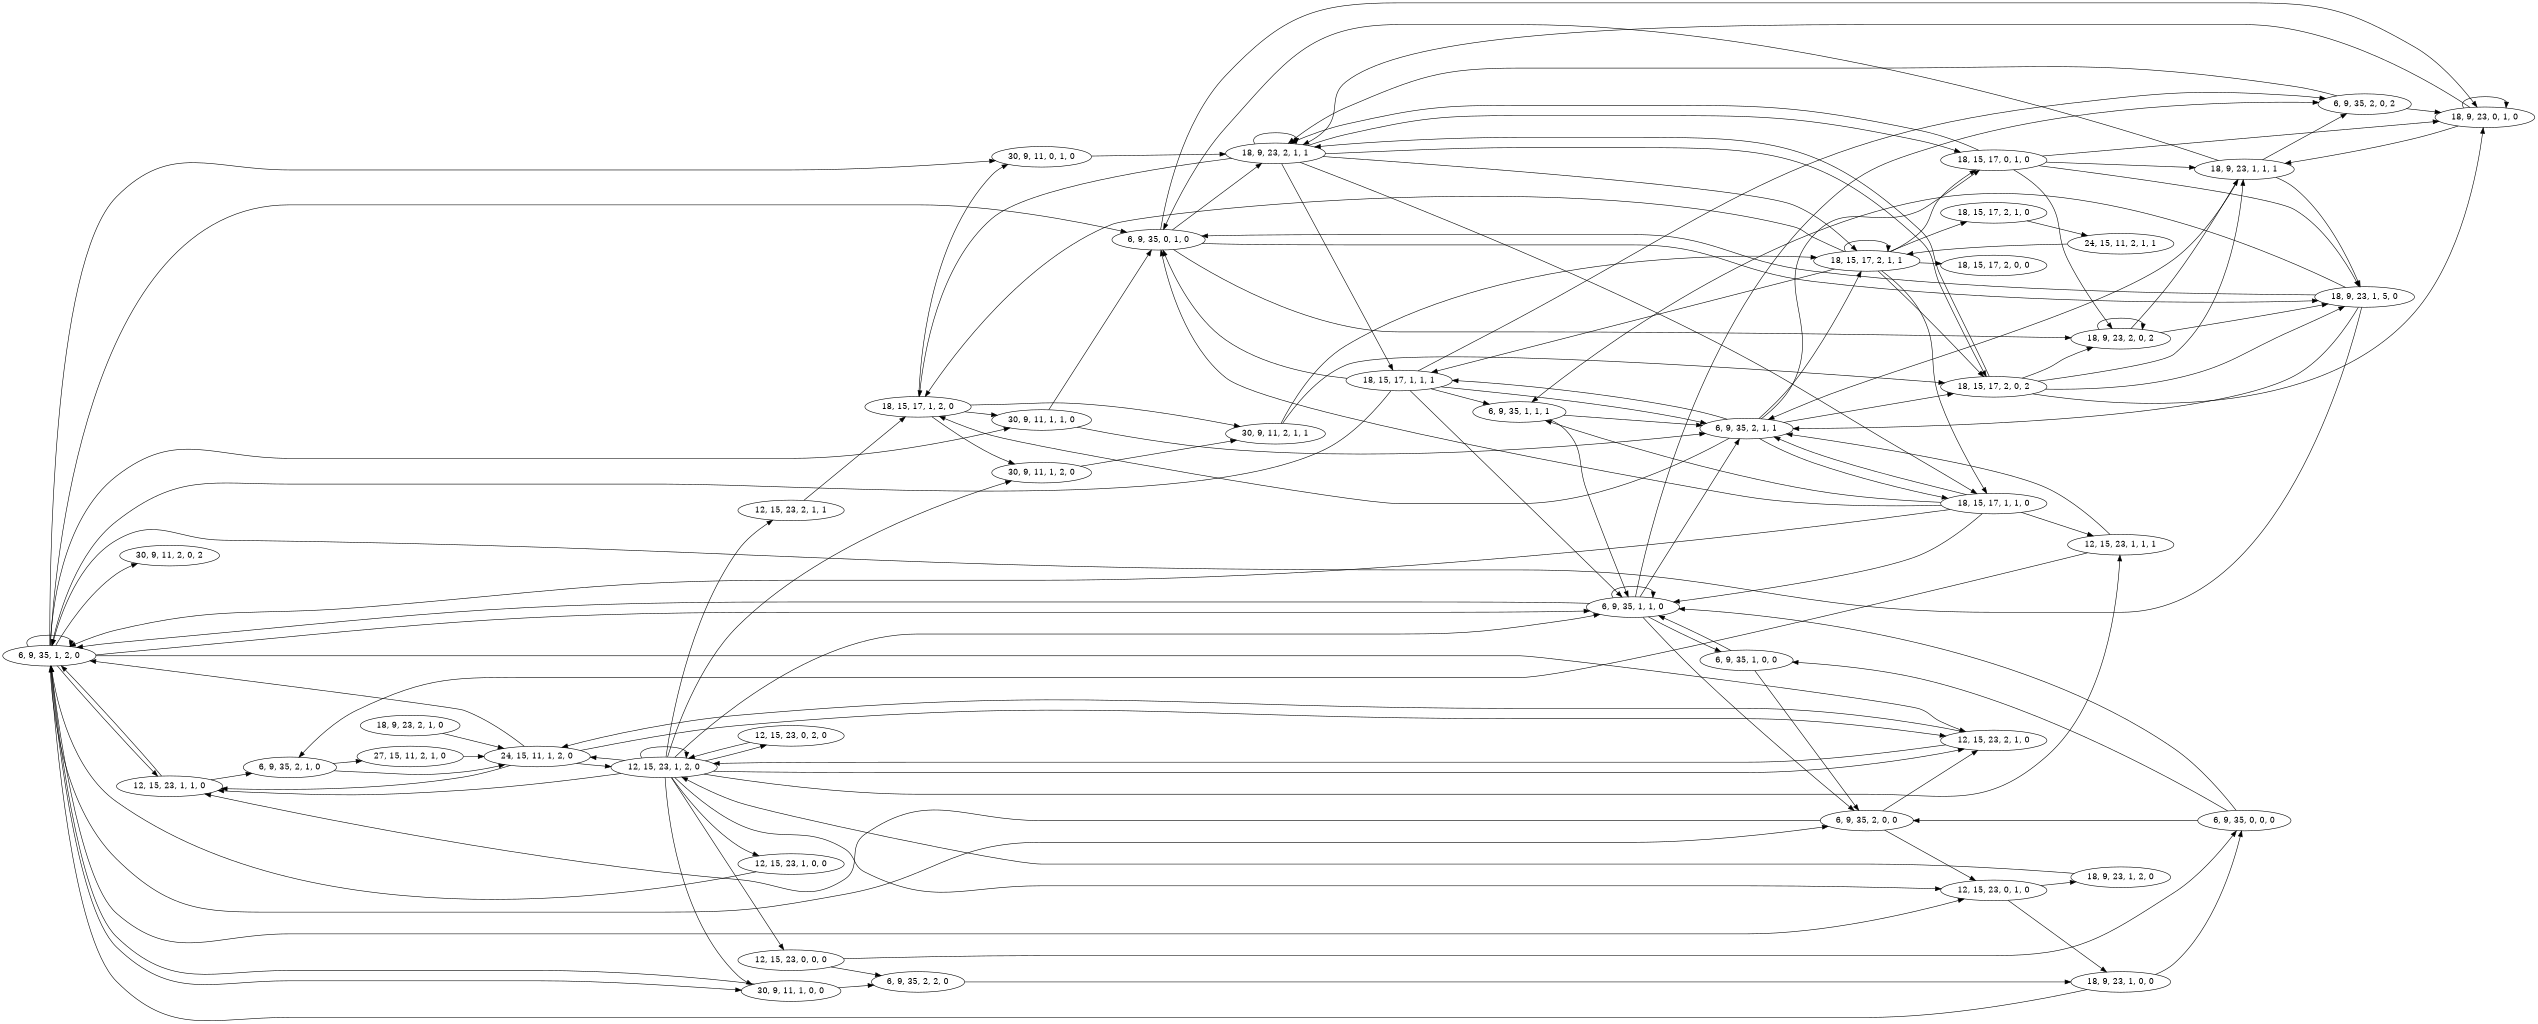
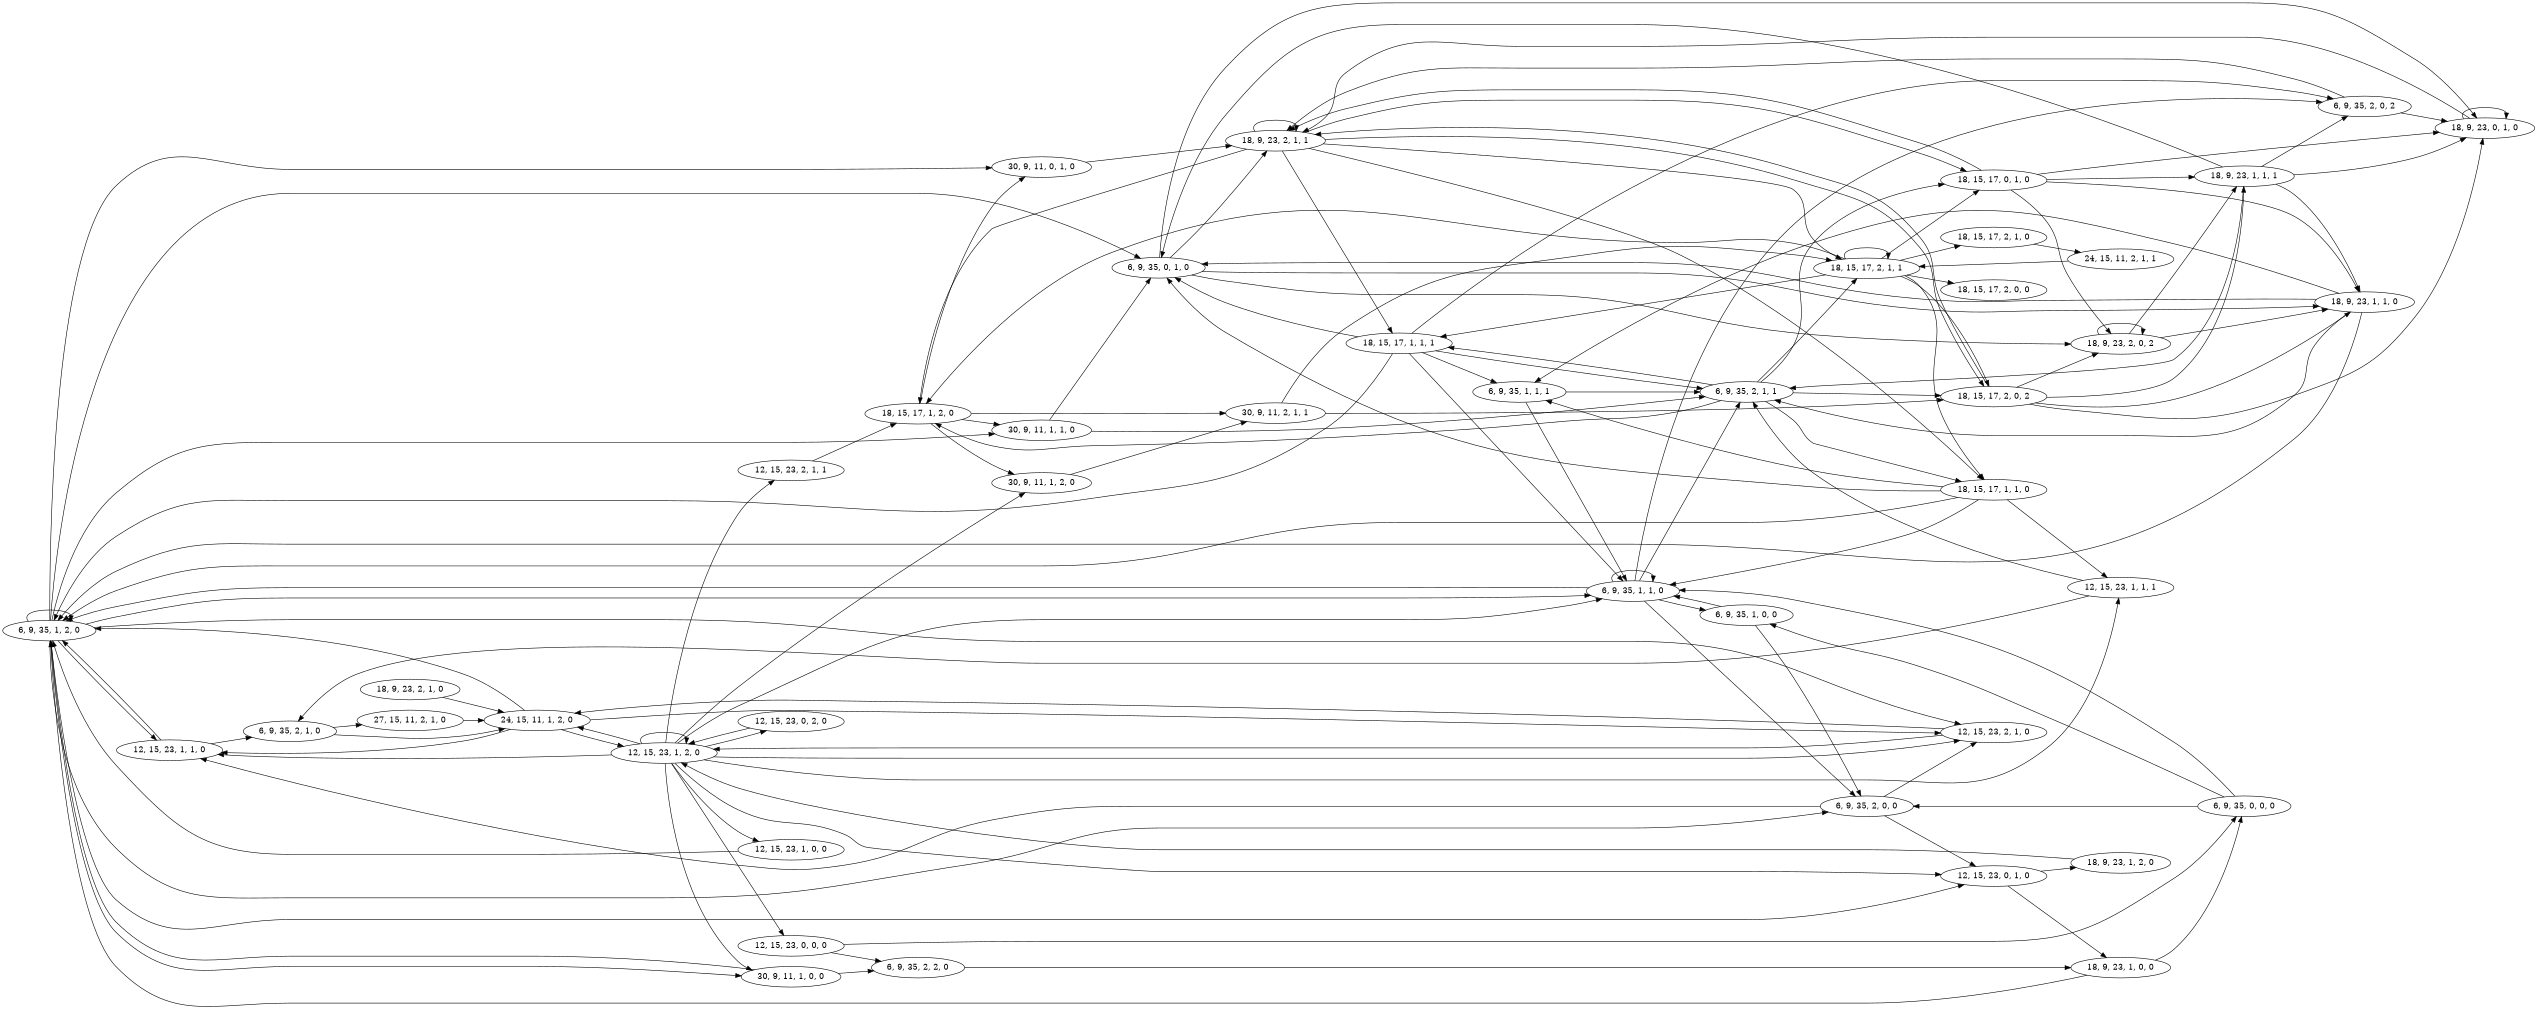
  digraph {
    rankdir=LR
    "6, 9, 35, 1, 2, 0"
    "12, 15, 23, 1, 1, 0"
    "6, 9, 35, 0, 1, 0"
    "6, 9, 35, 1, 1, 0"
    "30, 9, 11, 1, 1, 0"
    "30, 9, 11, 0, 1, 0"
-   "30, 9, 11, 2, 0, 2"
    "30, 9, 11, 1, 0, 0"
    "12, 15, 23, 2, 1, 0"
    "6, 9, 35, 2, 0, 0"
    "12, 15, 23, 0, 1, 0"
    "12, 15, 23, 1, 2, 0"
    "12, 15, 23, 1, 1, 1"
    "30, 9, 11, 1, 2, 0"
    "24, 15, 11, 1, 2, 0"
    "12, 15, 23, 1, 0, 0"
    "12, 15, 23, 0, 0, 0"
    "12, 15, 23, 0, 2, 0"
    "12, 15, 23, 2, 1, 1"
    "6, 9, 35, 2, 1, 0"
    "18, 9, 23, 2, 1, 1"
    "18, 9, 23, 0, 1, 0"
-   "18, 9, 23, 1, 1, 0" [label="18, 9, 23, 1, 5, 0"]
+   "18, 9, 23, 1, 1, 0"
    "18, 9, 23, 2, 0, 2"
    "6, 9, 35, 2, 1, 1"
    "6, 9, 35, 2, 0, 2"
    "6, 9, 35, 1, 0, 0"
    "6, 9, 35, 2, 2, 0"
    "18, 9, 23, 1, 0, 0"
    "18, 9, 23, 1, 2, 0"
    "30, 9, 11, 2, 1, 1"
    "6, 9, 35, 0, 0, 0"
    "18, 15, 17, 1, 2, 0"
    n34 [label="27, 15, 11, 2, 1, 0"]
    "18, 15, 17, 2, 1, 1"
    "18, 15, 17, 1, 1, 0"
    "18, 15, 17, 0, 1, 0"
    "18, 15, 17, 2, 0, 2"
    "18, 15, 17, 1, 1, 1"
    "18, 15, 17, 2, 1, 0"
    "18, 15, 17, 2, 0, 0"
    "6, 9, 35, 1, 1, 1"
    "18, 9, 23, 1, 1, 1"
    "24, 15, 11, 2, 1, 1"
    "18, 9, 23, 2, 1, 0"
    "6, 9, 35, 1, 2, 0" -> "6, 9, 35, 1, 2, 0"
    "6, 9, 35, 1, 2, 0" -> "12, 15, 23, 1, 1, 0"
    "6, 9, 35, 1, 2, 0" -> "6, 9, 35, 0, 1, 0"
    "6, 9, 35, 1, 2, 0" -> "6, 9, 35, 1, 1, 0"
    "6, 9, 35, 1, 2, 0" -> "30, 9, 11, 1, 1, 0"
    "6, 9, 35, 1, 2, 0" -> "30, 9, 11, 0, 1, 0"
-   "6, 9, 35, 1, 2, 0" -> "30, 9, 11, 2, 0, 2"
    "6, 9, 35, 1, 2, 0" -> "30, 9, 11, 1, 0, 0"
    "6, 9, 35, 1, 2, 0" -> "12, 15, 23, 2, 1, 0"
    "6, 9, 35, 1, 2, 0" -> "6, 9, 35, 2, 0, 0"
    "6, 9, 35, 1, 2, 0" -> "12, 15, 23, 0, 1, 0"
    "12, 15, 23, 1, 1, 0" -> "6, 9, 35, 1, 2, 0"
    "12, 15, 23, 1, 1, 0" -> "6, 9, 35, 2, 1, 0"
    "6, 9, 35, 0, 1, 0" -> "18, 9, 23, 2, 1, 1"
    "6, 9, 35, 0, 1, 0" -> "18, 9, 23, 0, 1, 0"
    "6, 9, 35, 0, 1, 0" -> "18, 9, 23, 1, 1, 0"
    "6, 9, 35, 0, 1, 0" -> "18, 9, 23, 2, 0, 2"
    "6, 9, 35, 1, 1, 0" -> "6, 9, 35, 1, 2, 0"
    "6, 9, 35, 1, 1, 0" -> "6, 9, 35, 1, 1, 0"
    "6, 9, 35, 1, 1, 0" -> "6, 9, 35, 2, 0, 0"
    "6, 9, 35, 1, 1, 0" -> "6, 9, 35, 2, 1, 1"
    "6, 9, 35, 1, 1, 0" -> "6, 9, 35, 2, 0, 2"
    "6, 9, 35, 1, 1, 0" -> "6, 9, 35, 1, 0, 0"
    "30, 9, 11, 1, 1, 0" -> "6, 9, 35, 0, 1, 0"
    "30, 9, 11, 1, 1, 0" -> "6, 9, 35, 2, 1, 1"
    "30, 9, 11, 0, 1, 0" -> "18, 9, 23, 2, 1, 1"
    "30, 9, 11, 1, 0, 0" -> "6, 9, 35, 1, 2, 0"
    "30, 9, 11, 1, 0, 0" -> "6, 9, 35, 2, 2, 0"
    "12, 15, 23, 2, 1, 0" -> "12, 15, 23, 1, 2, 0"
    "12, 15, 23, 2, 1, 0" -> "24, 15, 11, 1, 2, 0"
    "6, 9, 35, 2, 0, 0" -> "12, 15, 23, 1, 1, 0"
    "6, 9, 35, 2, 0, 0" -> "12, 15, 23, 2, 1, 0"
    "6, 9, 35, 2, 0, 0" -> "12, 15, 23, 0, 1, 0"
    "12, 15, 23, 0, 1, 0" -> "18, 9, 23, 1, 0, 0"
    "12, 15, 23, 0, 1, 0" -> "18, 9, 23, 1, 2, 0"
    "12, 15, 23, 1, 2, 0" -> "12, 15, 23, 1, 1, 0"
    "12, 15, 23, 1, 2, 0" -> "6, 9, 35, 1, 1, 0"
    "12, 15, 23, 1, 2, 0" -> "30, 9, 11, 1, 0, 0"
    "12, 15, 23, 1, 2, 0" -> "12, 15, 23, 2, 1, 0"
    "12, 15, 23, 1, 2, 0" -> "12, 15, 23, 0, 1, 0"
    "12, 15, 23, 1, 2, 0" -> "12, 15, 23, 1, 2, 0"
    "12, 15, 23, 1, 2, 0" -> "12, 15, 23, 1, 1, 1"
    "12, 15, 23, 1, 2, 0" -> "30, 9, 11, 1, 2, 0"
    "12, 15, 23, 1, 2, 0" -> "24, 15, 11, 1, 2, 0"
    "12, 15, 23, 1, 2, 0" -> "12, 15, 23, 1, 0, 0"
    "12, 15, 23, 1, 2, 0" -> "12, 15, 23, 0, 0, 0"
    "12, 15, 23, 1, 2, 0" -> "12, 15, 23, 0, 2, 0"
    "12, 15, 23, 1, 2, 0" -> "12, 15, 23, 2, 1, 1"
    "12, 15, 23, 1, 1, 1" -> "6, 9, 35, 2, 1, 0"
    "12, 15, 23, 1, 1, 1" -> "6, 9, 35, 2, 1, 1"
    "30, 9, 11, 1, 2, 0" -> "30, 9, 11, 2, 1, 1"
    "24, 15, 11, 1, 2, 0" -> "6, 9, 35, 1, 2, 0"
    "24, 15, 11, 1, 2, 0" -> "12, 15, 23, 1, 1, 0"
    "24, 15, 11, 1, 2, 0" -> "12, 15, 23, 2, 1, 0"
    "24, 15, 11, 1, 2, 0" -> "12, 15, 23, 1, 2, 0"
    "12, 15, 23, 1, 0, 0" -> "6, 9, 35, 1, 2, 0"
    "12, 15, 23, 0, 0, 0" -> "6, 9, 35, 2, 2, 0"
    "12, 15, 23, 0, 0, 0" -> "6, 9, 35, 0, 0, 0"
    "12, 15, 23, 0, 2, 0" -> "12, 15, 23, 1, 2, 0"
    "12, 15, 23, 2, 1, 1" -> "18, 15, 17, 1, 2, 0"
    "6, 9, 35, 2, 1, 0" -> "24, 15, 11, 1, 2, 0"
    "6, 9, 35, 2, 1, 0" -> n34
    "18, 9, 23, 2, 1, 1" -> "18, 9, 23, 2, 1, 1"
    "18, 9, 23, 2, 1, 1" -> "18, 15, 17, 1, 2, 0"
    "18, 9, 23, 2, 1, 1" -> "18, 15, 17, 2, 1, 1"
    "18, 9, 23, 2, 1, 1" -> "18, 15, 17, 1, 1, 0"
    "18, 9, 23, 2, 1, 1" -> "18, 15, 17, 0, 1, 0"
    "18, 9, 23, 2, 1, 1" -> "18, 15, 17, 2, 0, 2"
    "18, 9, 23, 2, 1, 1" -> "18, 15, 17, 1, 1, 1"
    "18, 9, 23, 0, 1, 0" -> "18, 9, 23, 2, 1, 1"
    "18, 9, 23, 0, 1, 0" -> "18, 9, 23, 0, 1, 0"
-   "18, 9, 23, 0, 1, 0" -> "18, 9, 23, 1, 1, 1"
+   "18, 9, 23, 1, 1, 1" -> "18, 9, 23, 0, 1, 0"
    "18, 9, 23, 1, 1, 0" -> "6, 9, 35, 1, 2, 0"
    "18, 9, 23, 1, 1, 0" -> "6, 9, 35, 0, 1, 0"
    "18, 9, 23, 1, 1, 0" -> "6, 9, 35, 2, 1, 1"
    "18, 9, 23, 1, 1, 0" -> "6, 9, 35, 1, 1, 1"
    "18, 9, 23, 2, 0, 2" -> "18, 9, 23, 1, 1, 0"
    "18, 9, 23, 2, 0, 2" -> "18, 9, 23, 2, 0, 2"
    "18, 9, 23, 2, 0, 2" -> "18, 9, 23, 1, 1, 1"
    "6, 9, 35, 2, 1, 1" -> "18, 15, 17, 1, 2, 0"
    "6, 9, 35, 2, 1, 1" -> "18, 15, 17, 2, 1, 1"
    "6, 9, 35, 2, 1, 1" -> "18, 15, 17, 1, 1, 0"
    "6, 9, 35, 2, 1, 1" -> "18, 15, 17, 0, 1, 0"
    "6, 9, 35, 2, 1, 1" -> "18, 15, 17, 2, 0, 2"
    "6, 9, 35, 2, 1, 1" -> "18, 15, 17, 1, 1, 1"
    "6, 9, 35, 2, 0, 2" -> "18, 9, 23, 2, 1, 1"
    "6, 9, 35, 2, 0, 2" -> "18, 9, 23, 0, 1, 0"
    "6, 9, 35, 1, 0, 0" -> "6, 9, 35, 1, 1, 0"
    "6, 9, 35, 1, 0, 0" -> "6, 9, 35, 2, 0, 0"
    "6, 9, 35, 2, 2, 0" -> "18, 9, 23, 1, 0, 0"
    "18, 9, 23, 1, 0, 0" -> "6, 9, 35, 1, 2, 0"
    "18, 9, 23, 1, 0, 0" -> "6, 9, 35, 0, 0, 0"
    "18, 9, 23, 1, 2, 0" -> "12, 15, 23, 1, 2, 0"
    "30, 9, 11, 2, 1, 1" -> "18, 15, 17, 2, 1, 1"
    "30, 9, 11, 2, 1, 1" -> "18, 15, 17, 2, 0, 2"
    "6, 9, 35, 0, 0, 0" -> "6, 9, 35, 1, 1, 0"
    "6, 9, 35, 0, 0, 0" -> "6, 9, 35, 2, 0, 0"
    "6, 9, 35, 0, 0, 0" -> "6, 9, 35, 1, 0, 0"
    "18, 15, 17, 1, 2, 0" -> "30, 9, 11, 1, 1, 0"
    "18, 15, 17, 1, 2, 0" -> "30, 9, 11, 0, 1, 0"
    "18, 15, 17, 1, 2, 0" -> "30, 9, 11, 1, 2, 0"
    "18, 15, 17, 1, 2, 0" -> "30, 9, 11, 2, 1, 1"
    n34 -> "24, 15, 11, 1, 2, 0"
    "18, 15, 17, 2, 1, 1" -> "18, 15, 17, 1, 2, 0"
    "18, 15, 17, 2, 1, 1" -> "18, 15, 17, 2, 1, 1"
    "18, 15, 17, 2, 1, 1" -> "18, 15, 17, 1, 1, 0"
    "18, 15, 17, 2, 1, 1" -> "18, 15, 17, 0, 1, 0"
    "18, 15, 17, 2, 1, 1" -> "18, 15, 17, 2, 0, 2"
    "18, 15, 17, 2, 1, 1" -> "18, 15, 17, 1, 1, 1"
    "18, 15, 17, 2, 1, 1" -> "18, 15, 17, 2, 1, 0"
    "18, 15, 17, 2, 1, 1" -> "18, 15, 17, 2, 0, 0"
    "18, 15, 17, 1, 1, 0" -> "6, 9, 35, 1, 2, 0"
    "18, 15, 17, 1, 1, 0" -> "6, 9, 35, 0, 1, 0"
    "18, 15, 17, 1, 1, 0" -> "6, 9, 35, 1, 1, 0"
    "18, 15, 17, 1, 1, 0" -> "12, 15, 23, 1, 1, 1"
-   "18, 15, 17, 1, 1, 0" -> "6, 9, 35, 2, 1, 1"
    "18, 15, 17, 1, 1, 0" -> "6, 9, 35, 1, 1, 1"
    "18, 15, 17, 0, 1, 0" -> "18, 9, 23, 2, 1, 1"
    "18, 15, 17, 0, 1, 0" -> "18, 9, 23, 0, 1, 0"
    "18, 15, 17, 0, 1, 0" -> "18, 9, 23, 1, 1, 0"
    "18, 15, 17, 0, 1, 0" -> "18, 9, 23, 2, 0, 2"
    "18, 15, 17, 0, 1, 0" -> "18, 9, 23, 1, 1, 1"
    "18, 15, 17, 2, 0, 2" -> "18, 9, 23, 2, 1, 1"
    "18, 15, 17, 2, 0, 2" -> "18, 9, 23, 0, 1, 0"
    "18, 15, 17, 2, 0, 2" -> "18, 9, 23, 1, 1, 0"
    "18, 15, 17, 2, 0, 2" -> "18, 9, 23, 2, 0, 2"
    "18, 15, 17, 2, 0, 2" -> "18, 9, 23, 1, 1, 1"
    "18, 15, 17, 1, 1, 1" -> "6, 9, 35, 1, 2, 0"
    "18, 15, 17, 1, 1, 1" -> "6, 9, 35, 0, 1, 0"
    "18, 15, 17, 1, 1, 1" -> "6, 9, 35, 1, 1, 0"
    "18, 15, 17, 1, 1, 1" -> "6, 9, 35, 2, 1, 1"
    "18, 15, 17, 1, 1, 1" -> "6, 9, 35, 2, 0, 2"
    "18, 15, 17, 1, 1, 1" -> "6, 9, 35, 1, 1, 1"
    "18, 15, 17, 2, 1, 0" -> "24, 15, 11, 2, 1, 1"
    "6, 9, 35, 1, 1, 1" -> "6, 9, 35, 1, 1, 0"
    "6, 9, 35, 1, 1, 1" -> "6, 9, 35, 2, 1, 1"
    "18, 9, 23, 1, 1, 1" -> "6, 9, 35, 0, 1, 0"
    "18, 9, 23, 1, 1, 1" -> "18, 9, 23, 1, 1, 0"
    "18, 9, 23, 1, 1, 1" -> "6, 9, 35, 2, 1, 1"
    "18, 9, 23, 1, 1, 1" -> "6, 9, 35, 2, 0, 2"
    "24, 15, 11, 2, 1, 1" -> "18, 15, 17, 2, 1, 1"
    "18, 9, 23, 2, 1, 0" -> "24, 15, 11, 1, 2, 0"
  }
